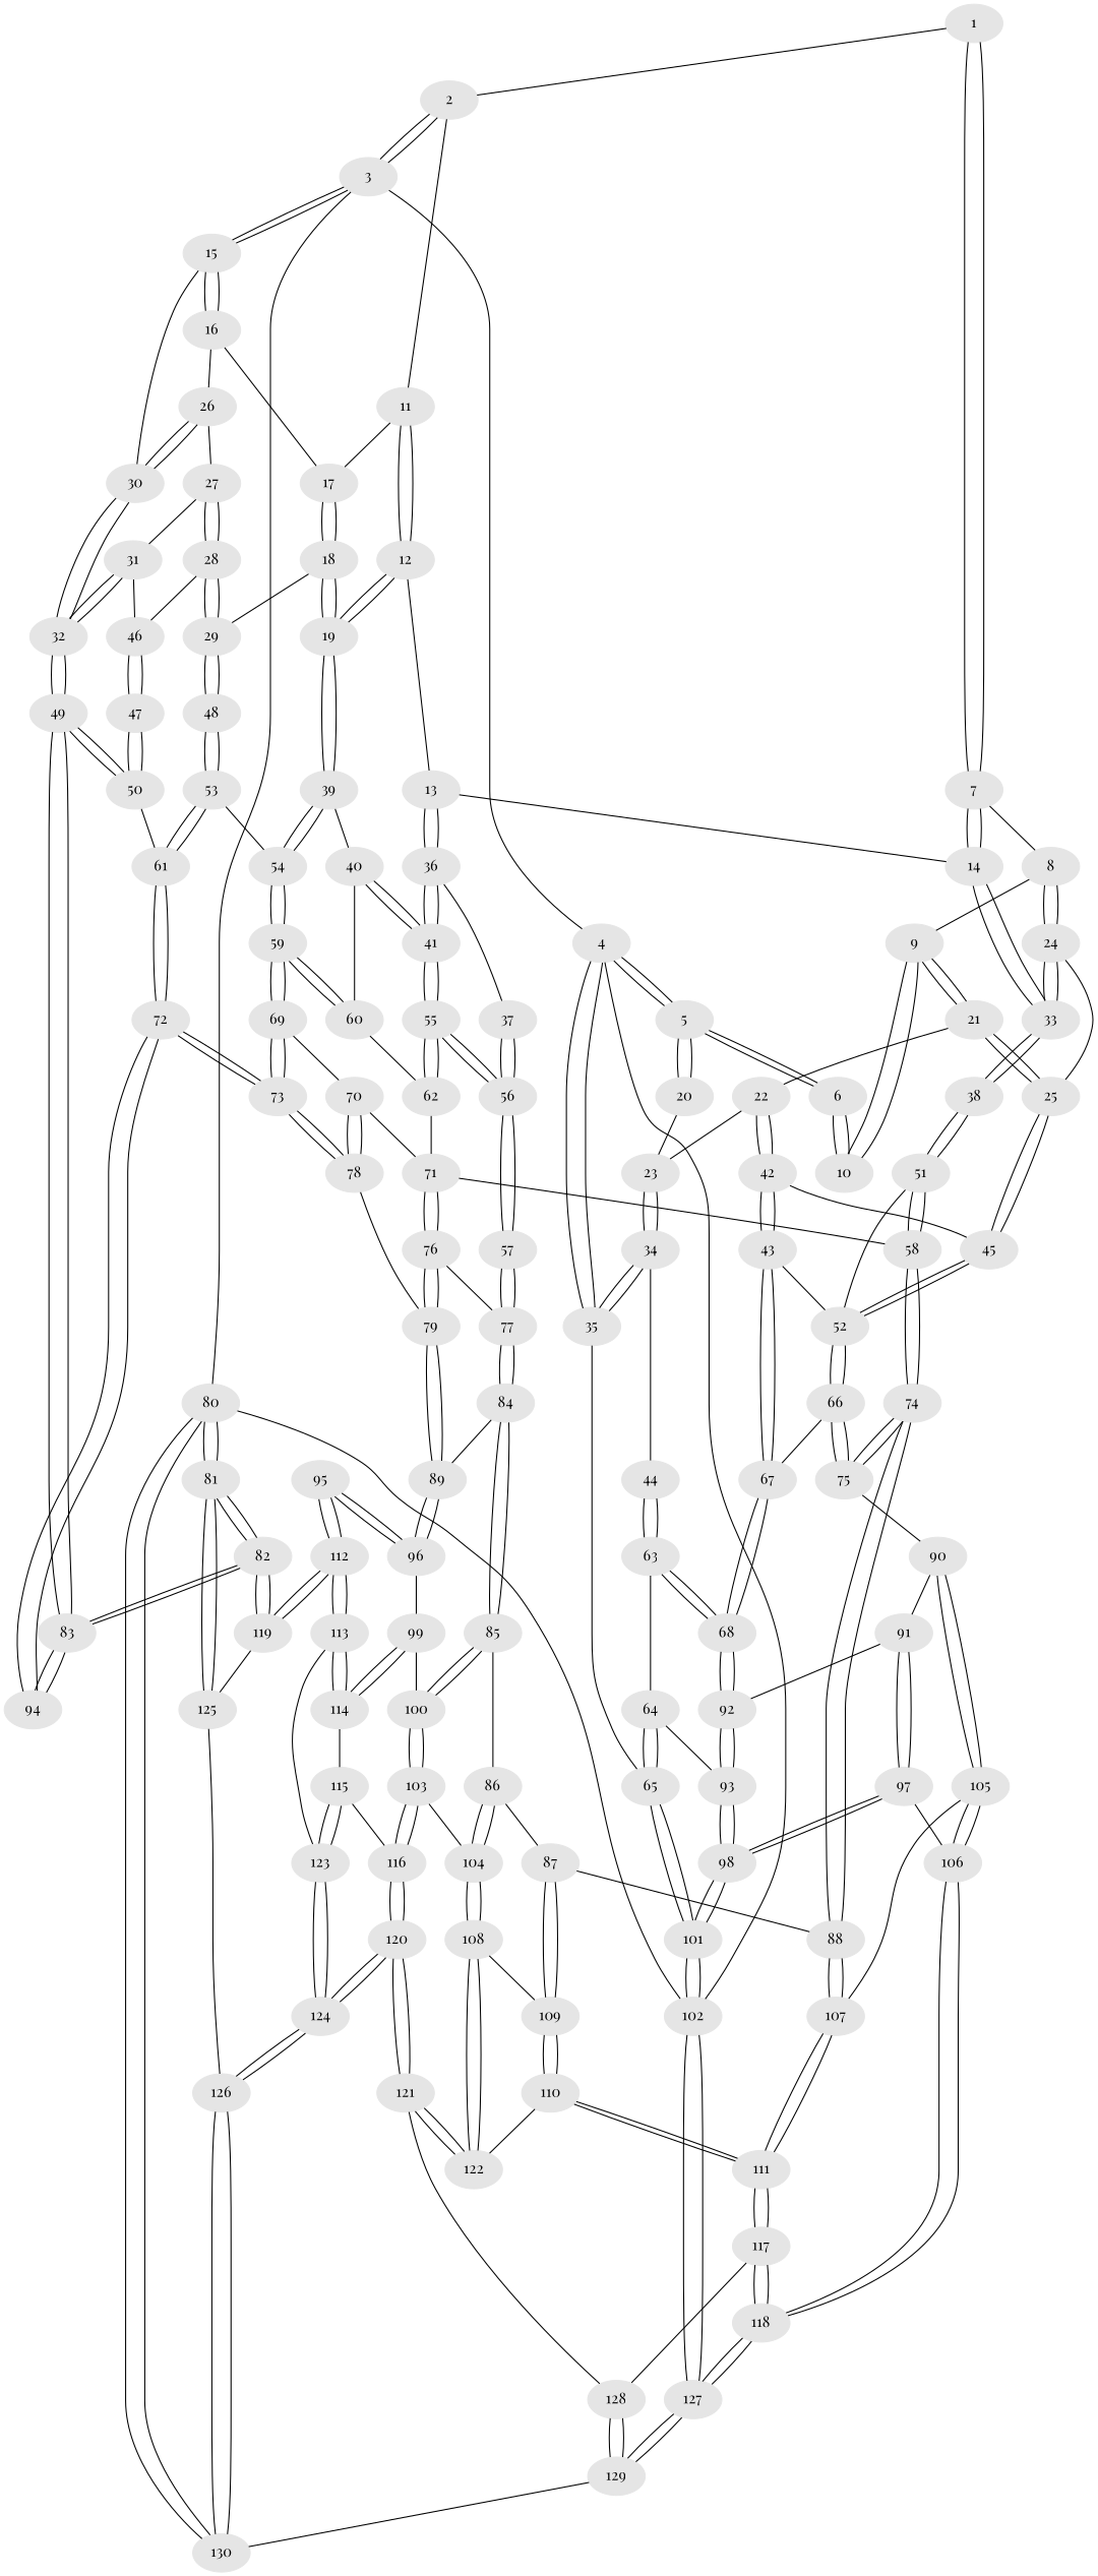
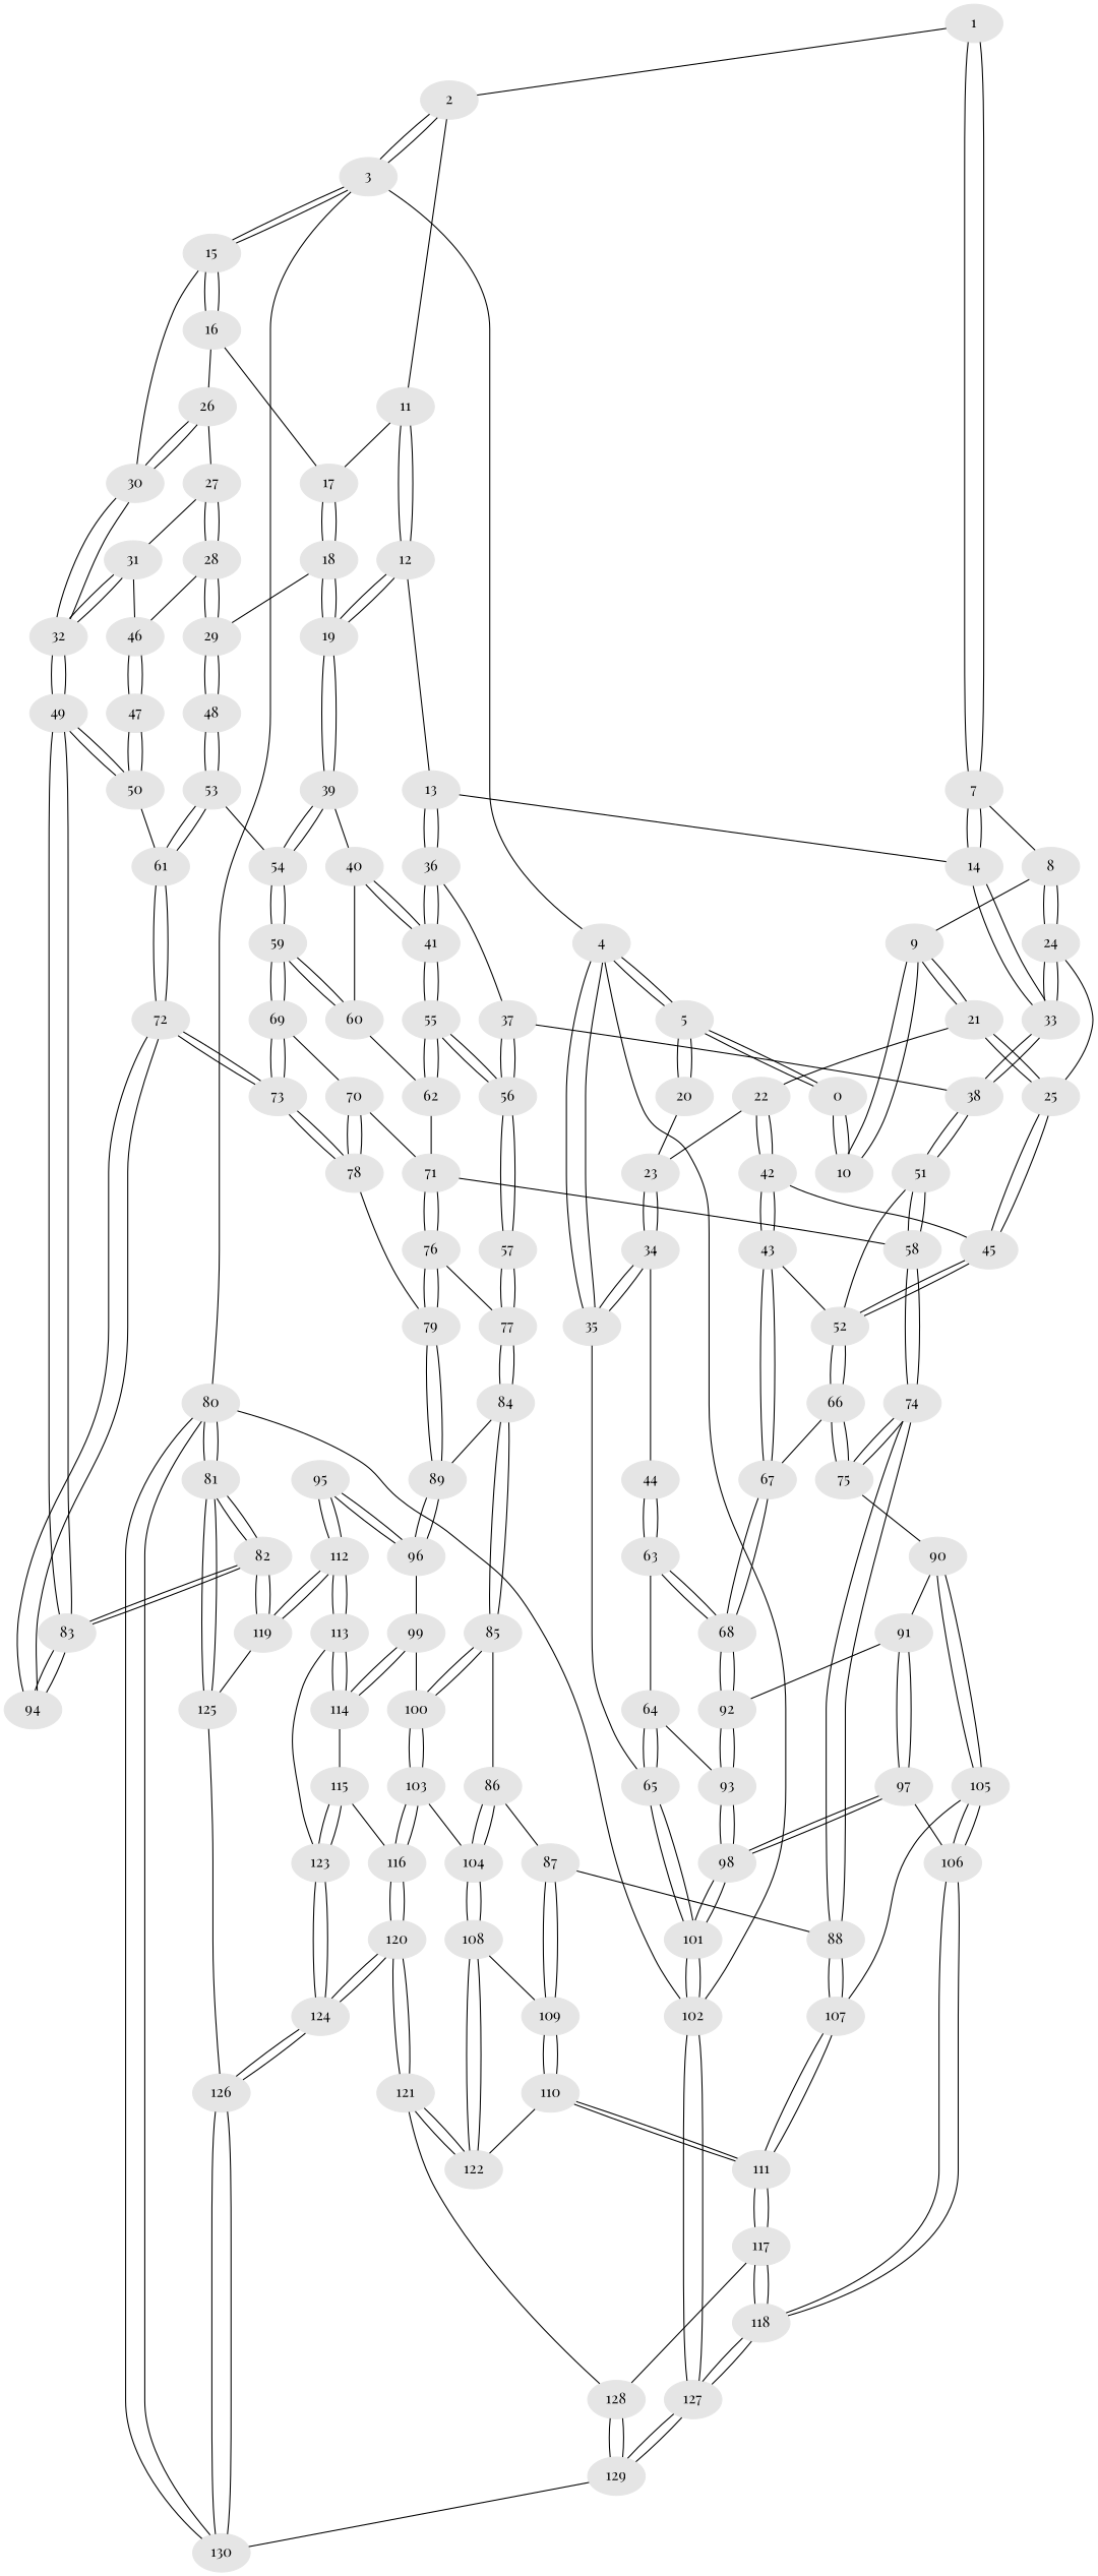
  graph {
    fontname="Playfair Display"
    node [color=gray90 fontname="Playfair Display" style=filled]
    edge [fontname="Playfair Display"]
    1
    2
    7
    3
    11
    8
    14
    4
    15
    80
    12
    17
    5
    35
    102
    16
    30
    81
    130
-   6
+   6 [label=0]
    20
    65
    127
    10
    23
    9
    24
    33
    21
    25
    22
    13
    19
    18
    36
    39
    37
    41
    38
    26
    32
    27
    29
    48
    40
    54
    34
    42
    45
    43
    44
    52
    28
    31
    46
    47
    53
    49
    50
    83
    51
    63
    101
    56
    55
    57
    58
    60
    59
    62
    67
    68
    64
    66
    61
    94
    72
    74
    75
    69
    71
    77
    84
    88
    70
    73
    76
    93
    92
    98
    90
    78
    79
    107
    91
    105
    89
    85
    96
    82
    125
    119
    126
    86
    100
    87
    104
    103
    109
    108
    110
    111
    99
    97
    106
    95
    112
    113
    114
    118
    115
    116
    129
    120
    122
    117
    128
    123
    124
    121
    1 -- 2
    1 -- 7
    1 -- 7
    2 -- 3
    2 -- 3
    2 -- 11
    7 -- 8
    7 -- 14
    7 -- 14
    3 -- 4
    3 -- 15
    3 -- 15
    3 -- 80
    11 -- 12
    11 -- 12
    11 -- 17
    8 -- 9
    8 -- 24
    8 -- 24
    14 -- 33
    14 -- 33
    4 -- 5
    4 -- 5
    4 -- 35
    4 -- 35
    4 -- 102
    15 -- 16
    15 -- 16
    15 -- 30
    80 -- 102
    80 -- 81
    80 -- 81
    80 -- 130
    80 -- 130
    12 -- 13
    12 -- 19
    12 -- 19
    17 -- 18
    17 -- 18
    5 -- 6
    5 -- 6
    5 -- 20
    5 -- 20
    35 -- 65
    102 -- 127
    102 -- 127
    16 -- 17
    16 -- 26
    30 -- 32
    30 -- 32
    81 -- 82
    81 -- 82
    81 -- 125
    81 -- 125
    6 -- 10
    6 -- 10
    20 -- 23
    65 -- 101
    65 -- 101
    127 -- 129
    127 -- 129
    23 -- 34
    23 -- 34
    9 -- 10
    9 -- 10
    9 -- 21
    9 -- 21
    24 -- 33
    24 -- 33
    24 -- 25
    33 -- 38
    33 -- 38
    21 -- 25
    21 -- 25
    21 -- 22
    25 -- 45
    25 -- 45
    22 -- 23
    22 -- 42
    22 -- 42
    13 -- 14
    13 -- 36
    13 -- 36
    19 -- 39
    19 -- 39
    18 -- 19
    18 -- 19
    18 -- 29
    36 -- 37
    36 -- 41
    36 -- 41
    39 -- 40
    39 -- 54
    39 -- 54
+   37 -- 38
    37 -- 56
    37 -- 56
    41 -- 55
    41 -- 55
    38 -- 51
    38 -- 51
    26 -- 30
    26 -- 30
    26 -- 27
    32 -- 49
    32 -- 49
    27 -- 28
    27 -- 28
    27 -- 31
    29 -- 48
    29 -- 48
    48 -- 53
    48 -- 53
    40 -- 41
    40 -- 41
    40 -- 60
    54 -- 59
    54 -- 59
    34 -- 35
    34 -- 35
    34 -- 44
    42 -- 45
    42 -- 43
    42 -- 43
    45 -- 52
    45 -- 52
    43 -- 52
    43 -- 67
    43 -- 67
    44 -- 63
    44 -- 63
    52 -- 66
    52 -- 66
    28 -- 29
    28 -- 29
    28 -- 46
    31 -- 32
    31 -- 32
    31 -- 46
    46 -- 47
    46 -- 47
    47 -- 50
    47 -- 50
    53 -- 54
    53 -- 61
    53 -- 61
    49 -- 50
    49 -- 50
    49 -- 83
    49 -- 83
    50 -- 61
    83 -- 94
    83 -- 94
    51 -- 52
    51 -- 58
    51 -- 58
    63 -- 68
    63 -- 68
    63 -- 64
    101 -- 102
    101 -- 102
    56 -- 57
    56 -- 57
    55 -- 56
    55 -- 56
    55 -- 62
    55 -- 62
    57 -- 77
    57 -- 77
    58 -- 74
    58 -- 74
    60 -- 62
    59 -- 60
    59 -- 60
    59 -- 69
    59 -- 69
    62 -- 71
    67 -- 68
    67 -- 68
    68 -- 92
    68 -- 92
    64 -- 65
    64 -- 65
    64 -- 93
    66 -- 67
    66 -- 75
    66 -- 75
    61 -- 72
    61 -- 72
    72 -- 94
    72 -- 94
    72 -- 73
    72 -- 73
    74 -- 75
    74 -- 75
    74 -- 88
    74 -- 88
    75 -- 90
    69 -- 70
    69 -- 73
    69 -- 73
    71 -- 58
    71 -- 76
    71 -- 76
    77 -- 84
    77 -- 84
    84 -- 89
    84 -- 85
    84 -- 85
    88 -- 107
    88 -- 107
    70 -- 71
    70 -- 78
    70 -- 78
    73 -- 78
    73 -- 78
    76 -- 77
    76 -- 79
    76 -- 79
    93 -- 98
    93 -- 98
    92 -- 93
    92 -- 93
    98 -- 101
    98 -- 101
    90 -- 91
    90 -- 105
    90 -- 105
    78 -- 79
    79 -- 89
    79 -- 89
    107 -- 111
    107 -- 111
    91 -- 92
    91 -- 97
    91 -- 97
    105 -- 107
    105 -- 106
    105 -- 106
    89 -- 96
    89 -- 96
    85 -- 86
    85 -- 100
    85 -- 100
    96 -- 99
    82 -- 83
    82 -- 83
    82 -- 119
    82 -- 119
    125 -- 126
    119 -- 125
    126 -- 130
    126 -- 130
    86 -- 87
    86 -- 104
    86 -- 104
    100 -- 103
    100 -- 103
    87 -- 88
    87 -- 109
    87 -- 109
    104 -- 108
    104 -- 108
    103 -- 104
    103 -- 116
    103 -- 116
    109 -- 110
    109 -- 110
    108 -- 109
    108 -- 122
    108 -- 122
    110 -- 111
    110 -- 111
    110 -- 122
    111 -- 117
    111 -- 117
    99 -- 100
    99 -- 114
    99 -- 114
    97 -- 98
    97 -- 98
    97 -- 106
    106 -- 118
    106 -- 118
    95 -- 96
    95 -- 96
    95 -- 112
    95 -- 112
    112 -- 119
    112 -- 119
    112 -- 113
    112 -- 113
    113 -- 114
    113 -- 114
    113 -- 123
    114 -- 115
    118 -- 127
    118 -- 127
    115 -- 116
    115 -- 123
    115 -- 123
    116 -- 120
    116 -- 120
    129 -- 130
    120 -- 124
    120 -- 124
    120 -- 121
    120 -- 121
    117 -- 118
    117 -- 118
    117 -- 128
    128 -- 129
    128 -- 129
    123 -- 124
    123 -- 124
    124 -- 126
    124 -- 126
    121 -- 122
    121 -- 122
    121 -- 128
  }
